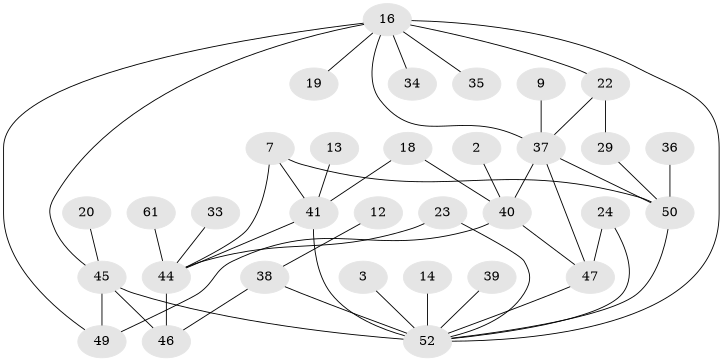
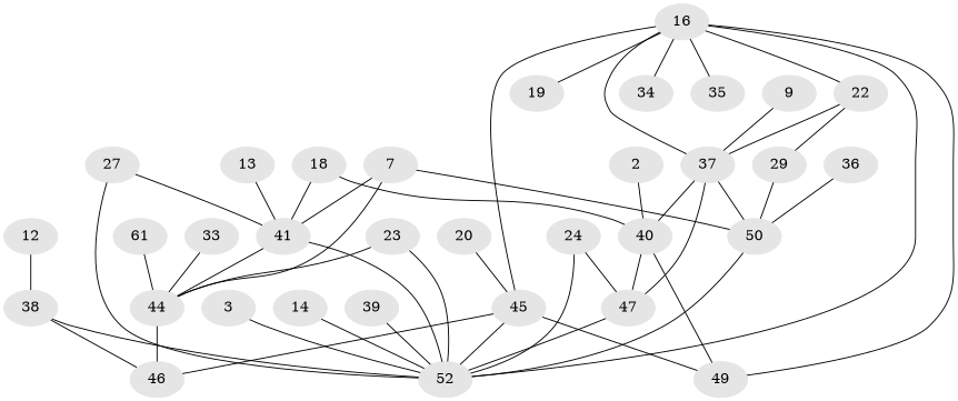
  graph {
    node [color=gray90 style=filled]
    edge [weight=1.0]
    2
    40
    49
    47
    3
    52
    7
    41
    44
    50
    46
    9
    37
    12
    38
    13
    14
    16
    19
    22
    34
    35
    45
    29
    18
    20
    23
    24
+   27
    n30 [label=61]
    33
    36
    39
    2 -- 40
    40 -- 49
    40 -- 47
    47 -- 52
    3 -- 52
    7 -- 41
    7 -- 44
    7 -- 50
    41 -- 52 [weight=2.0]
    41 -- 44
    44 -- 46
    50 -- 52
    9 -- 37
    37 -- 40
    37 -- 47
    37 -- 50
    12 -- 38
    38 -- 52
    38 -- 46
    13 -- 41
    14 -- 52
    16 -- 49
    16 -- 52
    16 -- 37
    16 -- 19
    16 -- 22
    16 -- 34
    16 -- 35
    16 -- 45
    22 -- 37
    22 -- 29
    45 -- 49
    45 -- 52 [weight=2.0]
    45 -- 46
    29 -- 50
    18 -- 40
    18 -- 41
    20 -- 45
    23 -- 52
    23 -- 44
    24 -- 47
    24 -- 52
+   27 -- 52
+   27 -- 41
    n30 -- 44
    33 -- 44
    36 -- 50
    39 -- 52
  }
